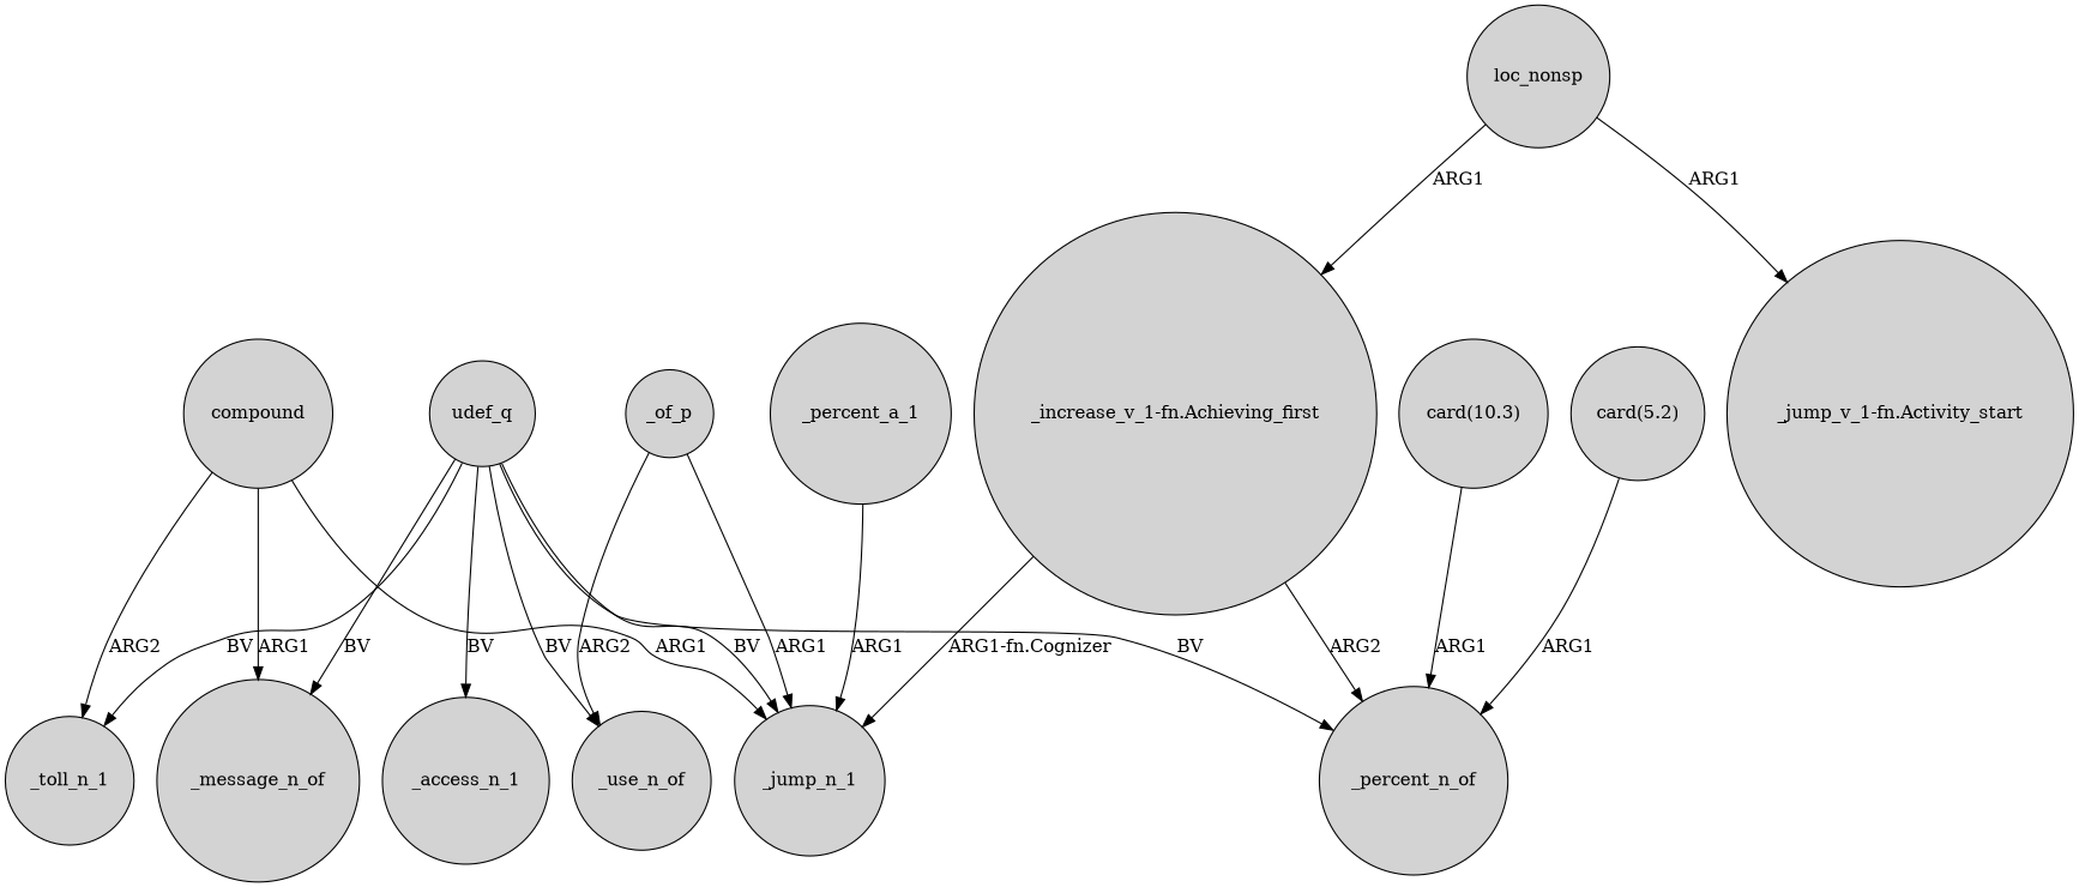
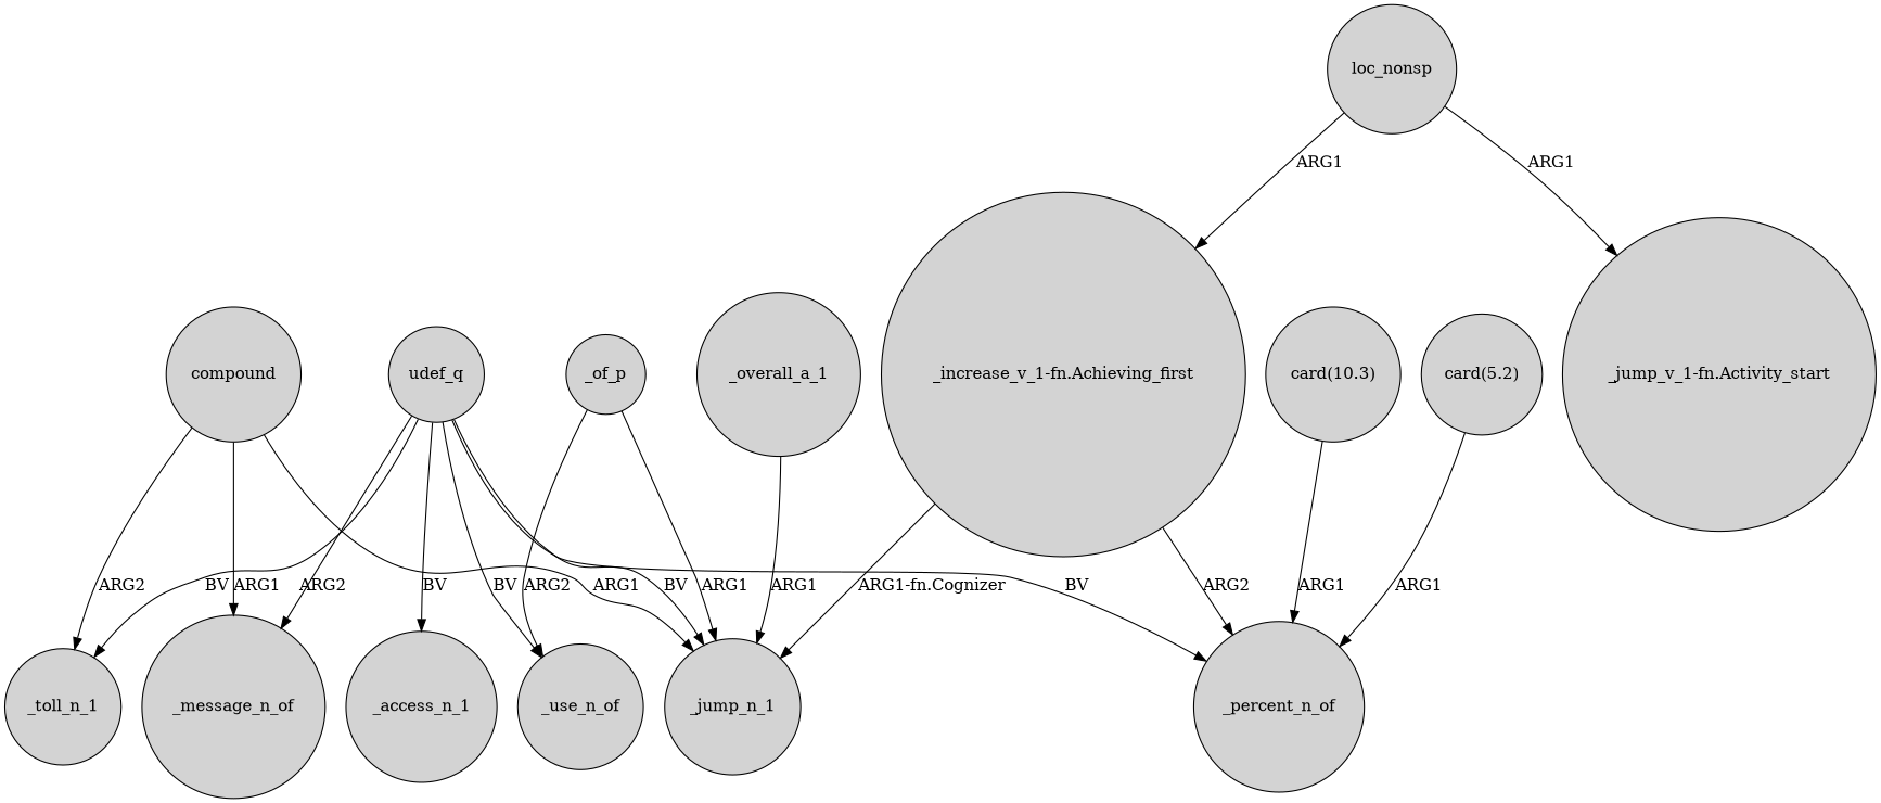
  digraph {
    node [shape=circle style=filled]
    compound
    _toll_n_1
    n3 [label=_jump_n_1]
    _message_n_of
    udef_q
    _access_n_1
    _percent_n_of
    _use_n_of
    loc_nonsp
    "_increase_v_1-fn.Achieving_first"
    "_jump_v_1-fn.Activity_start"
    "card(10.3)"
    _of_p
    "card(5.2)"
-   _overall_a_1 [label=_percent_a_1]
+   _overall_a_1
    compound -> _toll_n_1 [label=ARG2]
    compound -> n3 [label=ARG1]
    compound -> _message_n_of [label=ARG1]
    udef_q -> _toll_n_1 [label=BV]
    udef_q -> n3 [label=BV]
-   udef_q -> _message_n_of [label=BV]
+   udef_q -> _message_n_of [label=ARG2]
    udef_q -> _access_n_1 [label=BV]
    udef_q -> _percent_n_of [label=BV]
    udef_q -> _use_n_of [label=BV]
    loc_nonsp -> "_increase_v_1-fn.Achieving_first" [label=ARG1]
    loc_nonsp -> "_jump_v_1-fn.Activity_start" [label=ARG1]
    "_increase_v_1-fn.Achieving_first" -> n3 [label="ARG1-fn.Cognizer"]
    "_increase_v_1-fn.Achieving_first" -> _percent_n_of [label=ARG2]
    "card(10.3)" -> _percent_n_of [label=ARG1]
    _of_p -> n3 [label=ARG1]
    _of_p -> _use_n_of [label=ARG2]
    "card(5.2)" -> _percent_n_of [label=ARG1]
    _overall_a_1 -> n3 [label=ARG1]
  }
